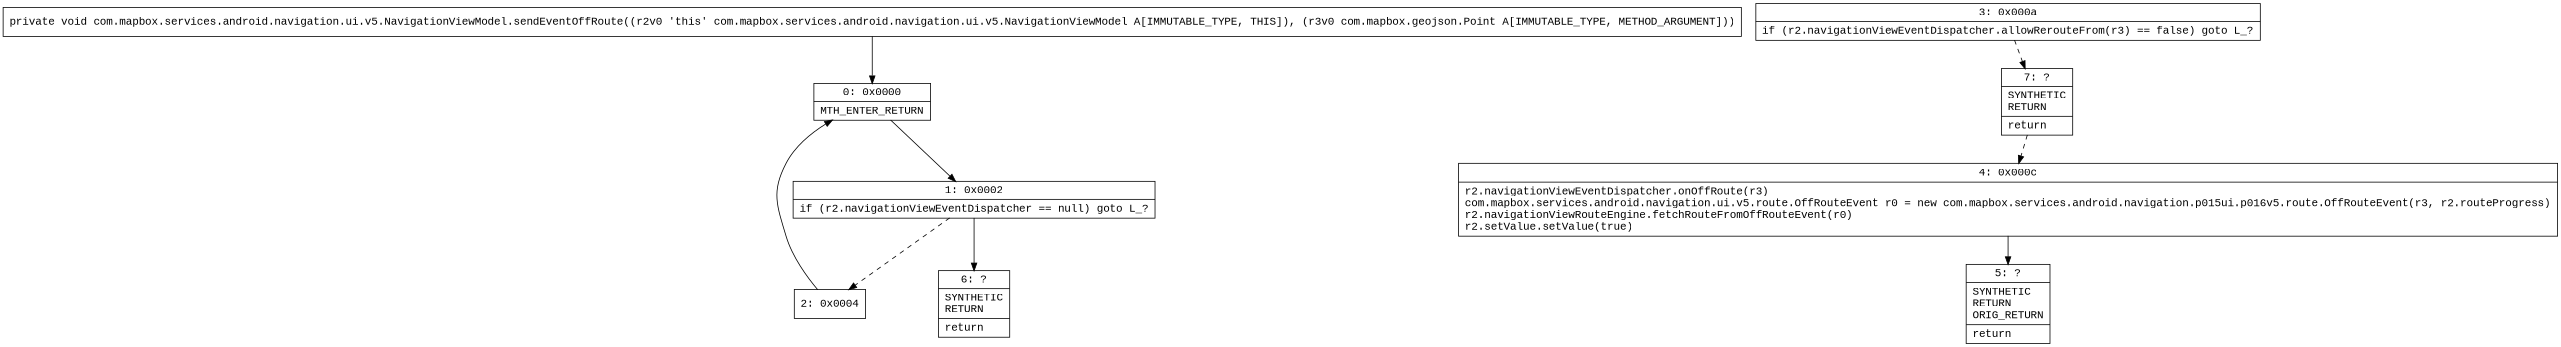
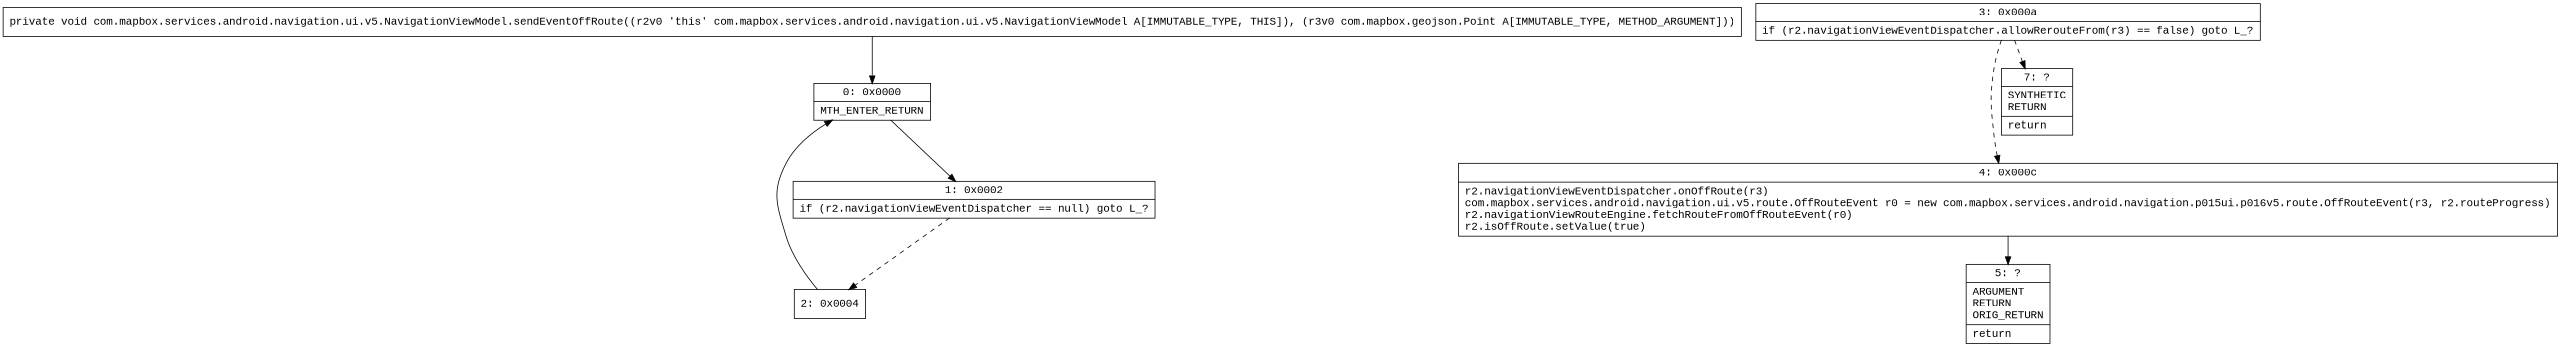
  digraph {
    fontname="Liberation Mono"
    node [fontname="Liberation Mono" shape=record]
    edge [fontname="Liberation Mono"]
    n1 [label="{0\:\ 0x0000|MTH_ENTER_RETURN\l}"]
    n2 [label="{1\:\ 0x0002|if (r2.navigationViewEventDispatcher == null) goto L_?\l}"]
    n3 [label="{2\:\ 0x0004}"]
-   n4 [label="{6\:\ ?|SYNTHETIC\lRETURN\l|return\l}"]
    n5 [label="{3\:\ 0x000a|if (r2.navigationViewEventDispatcher.allowRerouteFrom(r3) == false) goto L_?\l}"]
-   n6 [label="{4\:\ 0x000c|r2.navigationViewEventDispatcher.onOffRoute(r3)\lcom.mapbox.services.android.navigation.ui.v5.route.OffRouteEvent r0 = new com.mapbox.services.android.navigation.p015ui.p016v5.route.OffRouteEvent(r3, r2.routeProgress)\lr2.navigationViewRouteEngine.fetchRouteFromOffRouteEvent(r0)\lr2.setValue.setValue(true)\l}"]
+   n6 [label="{4\:\ 0x000c|r2.navigationViewEventDispatcher.onOffRoute(r3)\lcom.mapbox.services.android.navigation.ui.v5.route.OffRouteEvent r0 = new com.mapbox.services.android.navigation.p015ui.p016v5.route.OffRouteEvent(r3, r2.routeProgress)\lr2.navigationViewRouteEngine.fetchRouteFromOffRouteEvent(r0)\lr2.isOffRoute.setValue(true)\l}"]
    n7 [label="{7\:\ ?|SYNTHETIC\lRETURN\l|return\l}"]
-   n8 [label="{5\:\ ?|SYNTHETIC\lRETURN\lORIG_RETURN\l|return\l}"]
+   n8 [label="{5\:\ ?|ARGUMENT\lRETURN\lORIG_RETURN\l|return\l}"]
    n9 [label="{private void com.mapbox.services.android.navigation.ui.v5.NavigationViewModel.sendEventOffRoute((r2v0 'this' com.mapbox.services.android.navigation.ui.v5.NavigationViewModel A[IMMUTABLE_TYPE, THIS]), (r3v0 com.mapbox.geojson.Point A[IMMUTABLE_TYPE, METHOD_ARGUMENT])) }"]
    n1 -> n2
    n2 -> n3 [style=dashed]
-   n2 -> n4
    n3 -> n1
-   n7 -> n6 [style=dashed]
+   n5 -> n6 [style=dashed]
    n5 -> n7 [style=dashed]
    n6 -> n8
    n9 -> n1
  }
